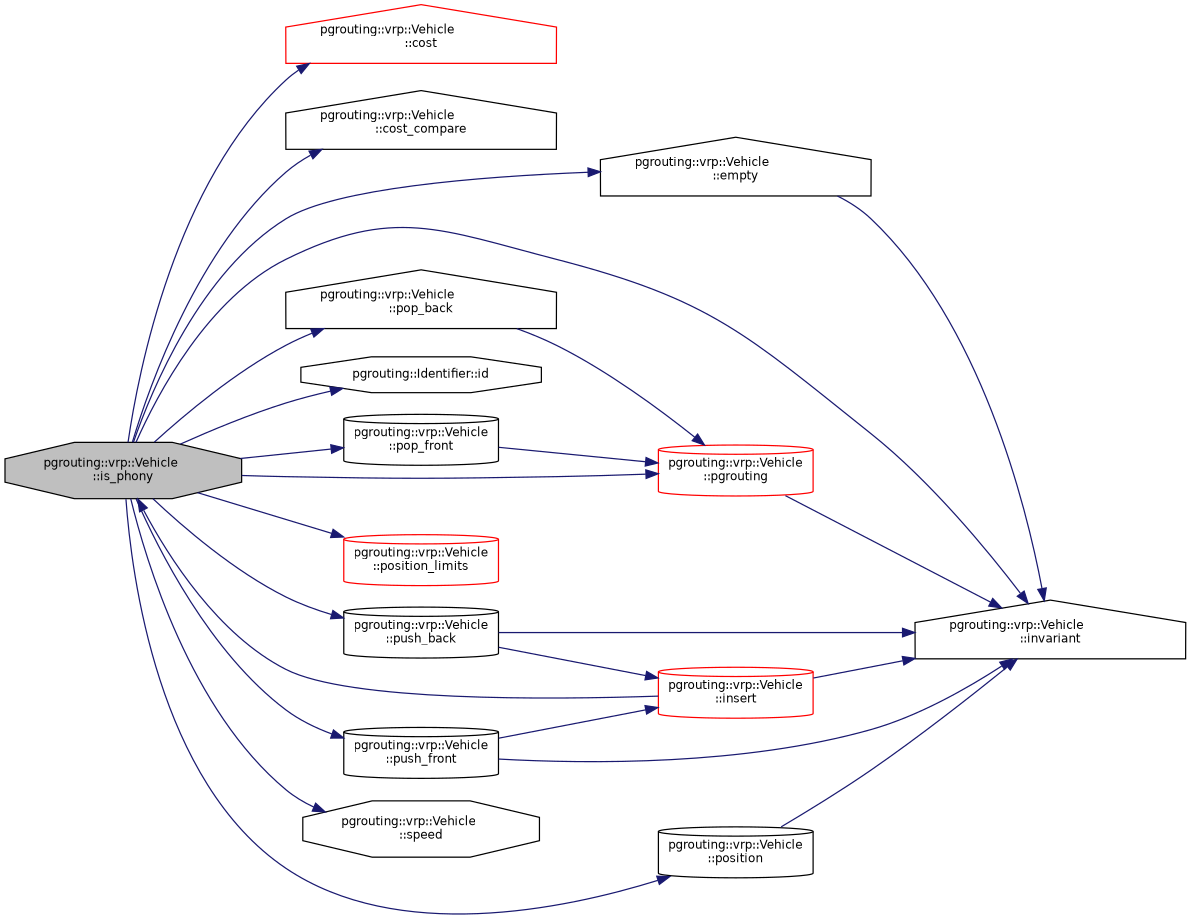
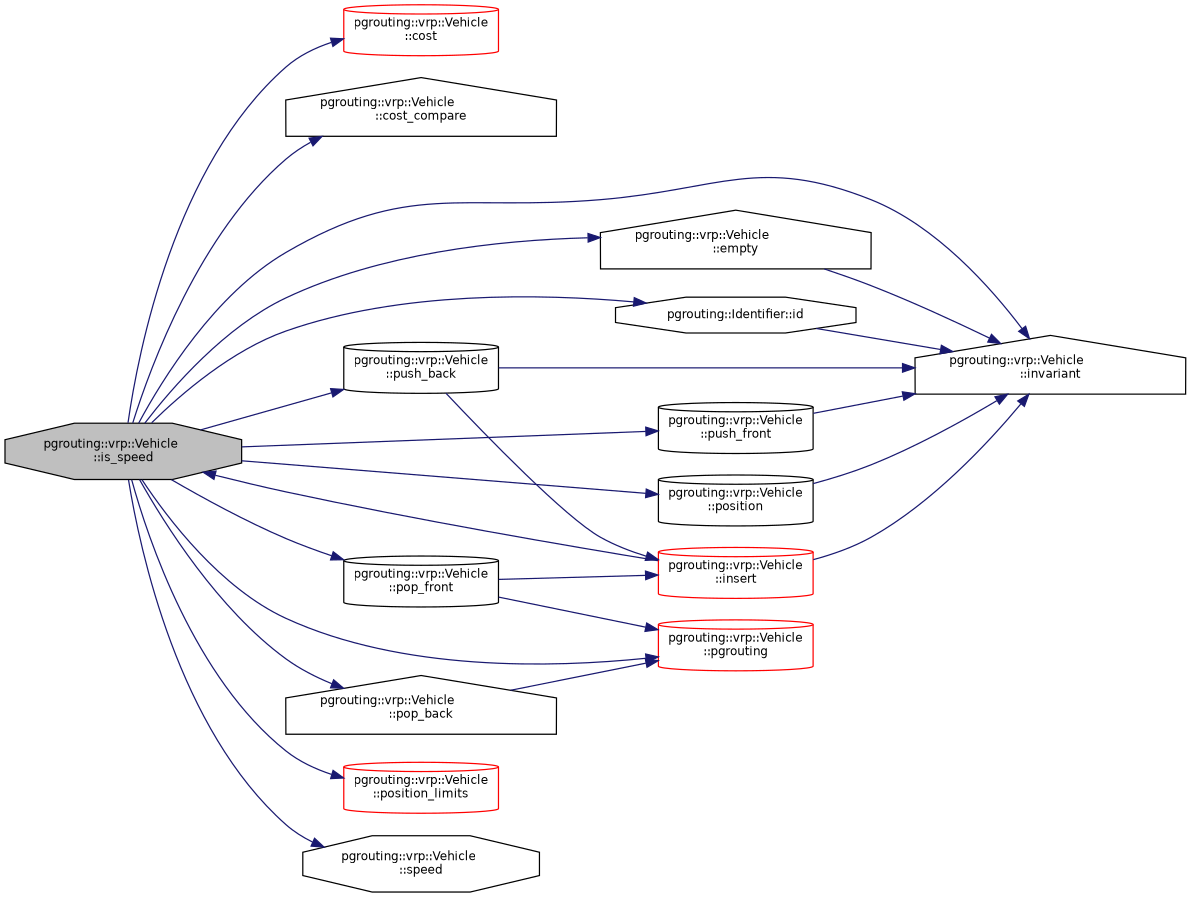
  digraph {
    rankdir=LR
    node [color=black fillcolor=white fontname=Helvetica fontsize=10 shape=cylinder style=filled]
    edge [color=midnightblue fontname=Helvetica fontsize=10 labelfontname=Helvetica labelfontsize=10 style=solid]
-   n1 [fillcolor=grey75 fontcolor=black height=0.2 label="pgrouting::vrp::Vehicle\l::is_phony" shape=octagon width=0.4]
-   n2 [color=red height=0.2 label="pgrouting::vrp::Vehicle\l::cost" shape=house width=0.4]
+   n1 [fillcolor=grey75 fontcolor=black height=0.2 label="pgrouting::vrp::Vehicle\l::is_speed" shape=octagon width=0.4]
+   n2 [color=red height=0.2 label="pgrouting::vrp::Vehicle\l::cost" width=0.4]
    n3 [height=0.2 label="pgrouting::vrp::Vehicle\l::cost_compare" shape=house width=0.4]
    n4 [height=0.2 label="pgrouting::vrp::Vehicle\l::empty" shape=house width=0.4]
    n5 [height=0.2 label="pgrouting::vrp::Vehicle\l::invariant" shape=house width=0.4]
    n6 [color=red height=0.2 label="pgrouting::vrp::Vehicle\l::pgrouting" width=0.4]
    n7 [height=0.2 label="pgrouting::Identifier::id" shape=octagon width=0.4]
    n8 [height=0.2 label="pgrouting::vrp::Vehicle\l::pop_back" shape=house width=0.4]
    n9 [height=0.2 label="pgrouting::vrp::Vehicle\l::pop_front" width=0.4]
    n10 [color=red height=0.2 label="pgrouting::vrp::Vehicle\l::position_limits" width=0.4]
    n11 [height=0.2 label="pgrouting::vrp::Vehicle\l::push_back" width=0.4]
    n12 [height=0.2 label="pgrouting::vrp::Vehicle\l::push_front" width=0.4]
    n13 [height=0.2 label="pgrouting::vrp::Vehicle\l::position" width=0.4]
    n14 [height=0.2 label="pgrouting::vrp::Vehicle\l::speed" shape=octagon width=0.4]
    n15 [color=red height=0.2 label="pgrouting::vrp::Vehicle\l::insert" width=0.4]
    n1 -> n2
    n1 -> n3
    n1 -> n4
    n1 -> n5
    n1 -> n6
    n1 -> n7
    n1 -> n8
    n1 -> n9
    n1 -> n10
    n1 -> n11
    n1 -> n12
    n1 -> n13
    n1 -> n14
    n4 -> n5
-   n6 -> n5
+   n7 -> n5
    n8 -> n6
    n9 -> n6
    n11 -> n5
    n11 -> n15
    n12 -> n5
-   n12 -> n15
+   n9 -> n15
    n13 -> n5
    n15 -> n1
    n15 -> n5
  }
